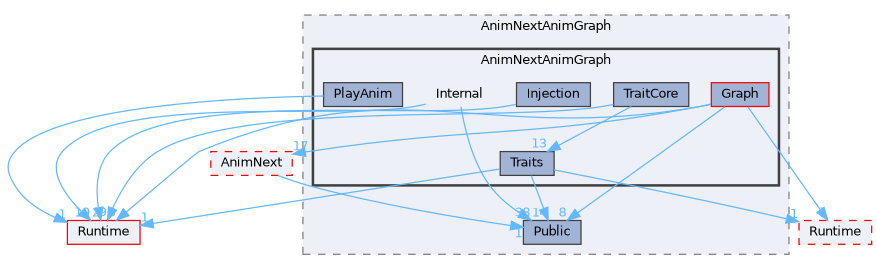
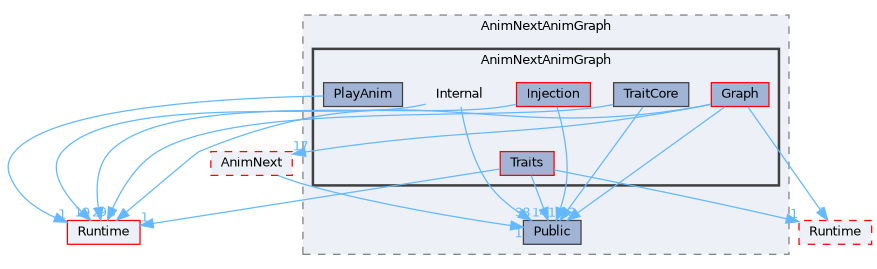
  digraph {
    compound=true
    node [fontname=Helvetica fontsize=10 shape=box color=grey25 fillcolor="#a2b4d6" style=filled]
    edge [color=steelblue1 fontcolor=steelblue1 fontname=Helvetica fontsize=10 headlabel=1 labeldistance=1.5 labelfontname=Helvetica labelfontsize=10]
    n1 [height=0.2 label=Internal shape=plaintext width=0.4 color="" fillcolor="" style=""]
    n2 [color=red height=0.2 label="Graph" width=0.4]
-   n3 [height=0.2 label=Injection width=0.4]
+   n3 [color=red height=0.2 label=Injection width=0.4]
    n4 [height=0.2 label=PlayAnim width=0.4]
    n5 [height=0.2 label=TraitCore width=0.4]
-   n6 [height=0.2 label=Traits width=0.4]
+   n6 [color=red height=0.2 label=Traits width=0.4]
    n7 [height=0.2 label=Public width=0.4]
    n8 [color=red fillcolor="#edf0f7" height=0.2 label=Runtime width=0.4]
    n9 [color=red fillcolor="#edf0f7" height=0.2 label=Runtime style="filled,dashed" width=0.4]
    n10 [color=red fillcolor="#edf0f7" height=0.2 label=AnimNext style="filled,dashed" width=0.4]
    subgraph cluster_1 {
      bgcolor="#edf0f7"
      fontname=Helvetica
      fontsize=10
      label=AnimNextAnimGraph
      pencolor=grey50
      style="filled,dashed"
      n7
      subgraph cluster_2 {
        bgcolor="#edf0f7"
        fontname=Helvetica
        fontsize=10
        label=AnimNextAnimGraph
        pencolor=grey25
        style="filled,bold"
        n1
        n2
        n3
        n4
        n5
        n6
      }
    }
    n1 -> n7 [headlabel=38]
    n1 -> n8 [headlabel=19]
    n2 -> n7 [headlabel=8]
    n2 -> n8 [headlabel=3]
    n2 -> n9
    n2 -> n10 [headlabel=17]
+   n3 -> n7
    n3 -> n8 [headlabel=2]
    n4 -> n8
-   n5 -> n6 [headlabel=13]
+   n5 -> n7 [headlabel=13]
    n5 -> n8 [headlabel=9]
    n6 -> n7 [headlabel=14]
    n6 -> n8
    n6 -> n9
    n10 -> n7
  }
